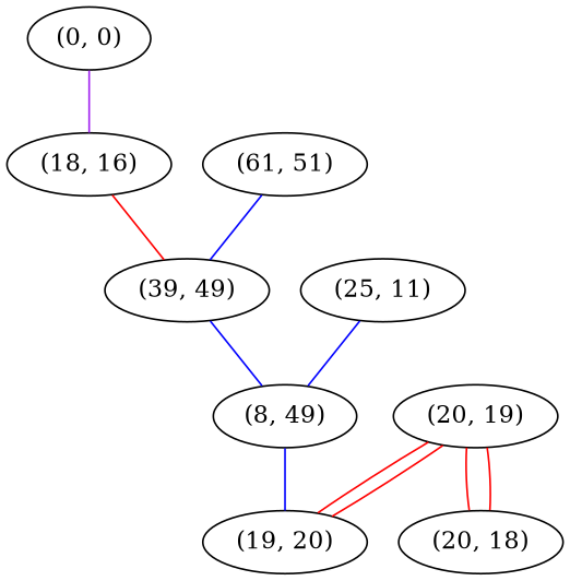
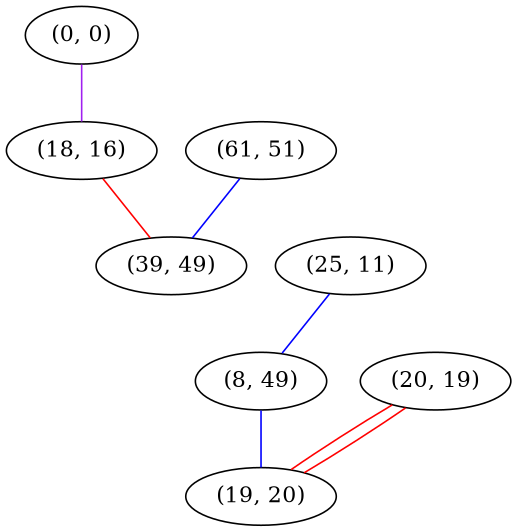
  graph {
    edge [color=red weight=1]
    "(0, 0)"
    "(18, 16)"
    "(39, 49)"
    "(61, 51)"
    "(8, 49)"
    "(25, 11)"
    "(20, 19)"
-   "(20, 18)"
    "(19, 20)"
    "(0, 0)" -- "(18, 16)" [color=purple weight=4]
    "(18, 16)" -- "(39, 49)" [weight=3]
-   "(39, 49)" -- "(8, 49)" [color=blue weight=3]
    "(61, 51)" -- "(39, 49)" [color=blue weight=3]
    "(8, 49)" -- "(19, 20)" [color=blue]
    "(25, 11)" -- "(8, 49)" [color=blue weight=3]
-   "(20, 19)" -- "(20, 18)"
-   "(20, 19)" -- "(20, 18)"
    "(20, 19)" -- "(19, 20)"
    "(20, 19)" -- "(19, 20)"
  }
